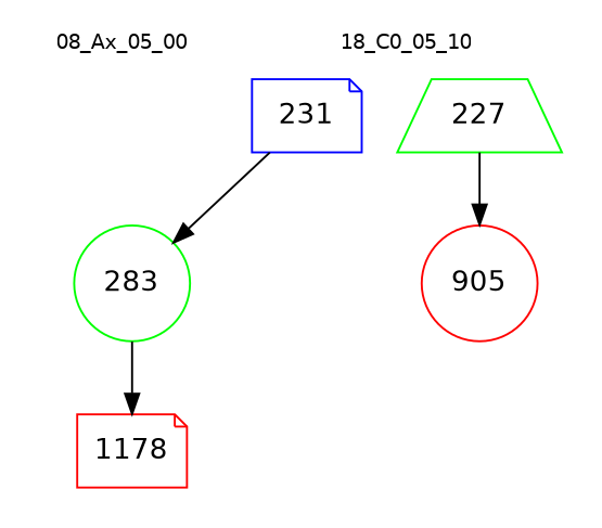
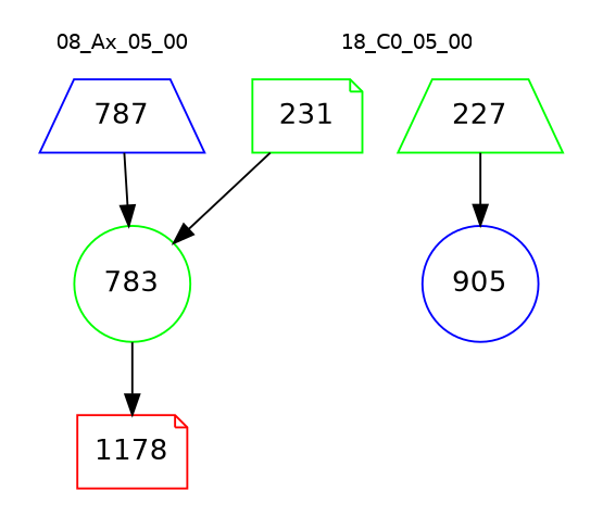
  digraph {
    fontname="DejaVu Sans"
    node [color=blue fontname="DejaVu Sans" shape=trapezium]
    edge [color=black fontname="DejaVu Sans"]
-   n2 [color=green label=283 shape=circle]
+   n1 [label=787]
+   n2 [color=green label=783 shape=circle]
    n3 [color=red label=1178 shape=note]
-   n4 [label=231 shape=note]
+   n4 [color=green label=231 shape=note]
    n5 [color=green label=227]
-   n6 [color=red label=905 shape=circle]
+   n6 [label=905 shape=circle]
    subgraph cluster_1 {
      color=white
      fontsize=10
      label="08_Ax_05_00"
+     n1
      n2
      n3
    }
    subgraph cluster_2 {
      color=white
      fontsize=10
-     label="18_C0_05_10"
+     label="18_C0_05_00"
      n4
      n5
      n6
    }
+   n1 -> n2
    n2 -> n3
    n4 -> n2
    n5 -> n6
  }
